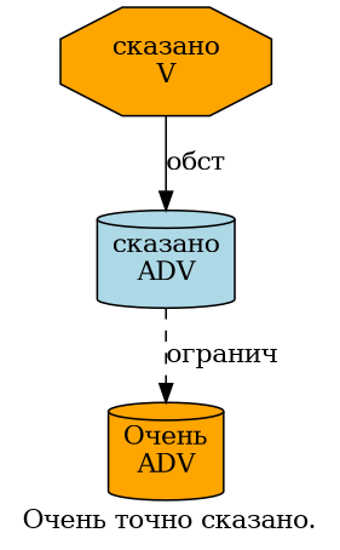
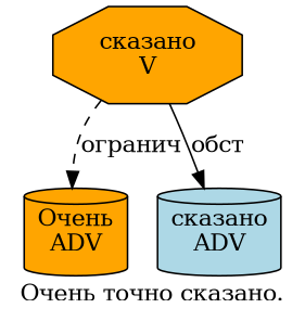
  digraph {
    label="Очень точно сказано."
    node [fillcolor=orange penwidth=1 shape=cylinder style=filled]
    n1 [label="Очень\nADV"]
    n2 [fillcolor=lightblue label="сказано\nADV"]
    n3 [label="сказано\nV" shape=octagon]
-   n2 -> n1 [label="огранич" style=dashed]
+   n3 -> n1 [label="огранич" style=dashed]
    n3 -> n2 [label="обст" style=solid]
  }
